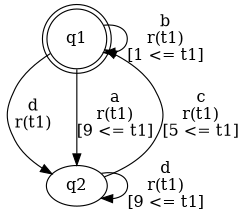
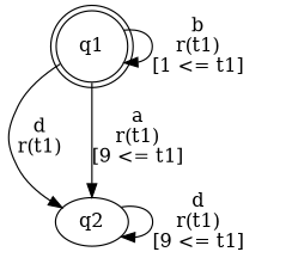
  digraph {
    n1 [label=q1 shape=doublecircle]
    n2 [label=q2]
    n1 -> n1 [label="b\nr(t1)\n[1 <= t1]"]
    n1 -> n2 [label="d\nr(t1)\n"]
    n1 -> n2 [label="a\nr(t1)\n[9 <= t1]"]
-   n2 -> n1 [label="c\nr(t1)\n[5 <= t1]"]
    n2 -> n2 [label="d\nr(t1)\n[9 <= t1]"]
  }
